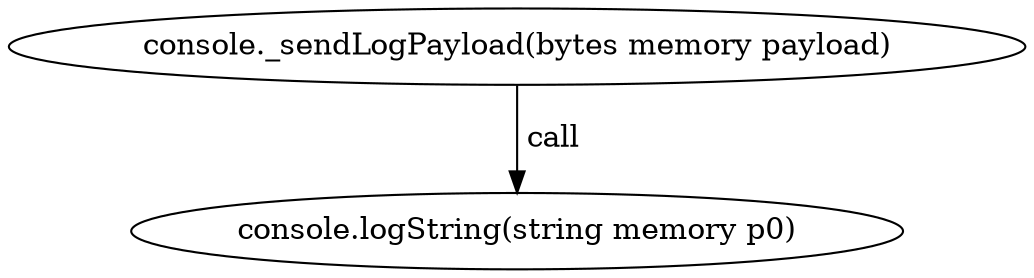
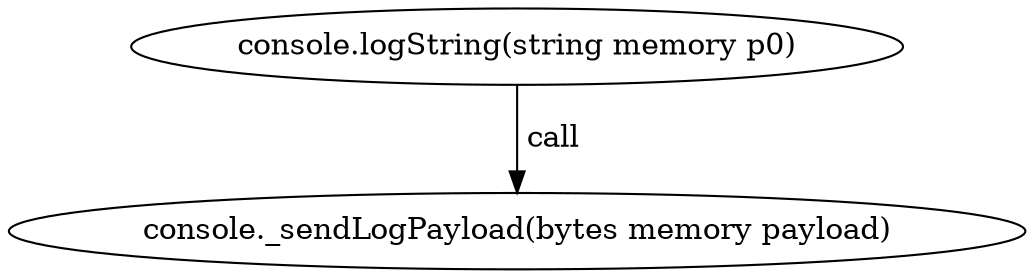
  digraph {
    "console.logString(string memory p0)" [height=0.5 width=4.2775]
    "console._sendLogPayload(bytes memory payload)" [height=0.5 width=5.7372]
-   "console._sendLogPayload(bytes memory payload)" -> "console.logString(string memory p0)" [label=" call"]
+   "console.logString(string memory p0)" -> "console._sendLogPayload(bytes memory payload)" [label=" call"]
  }
